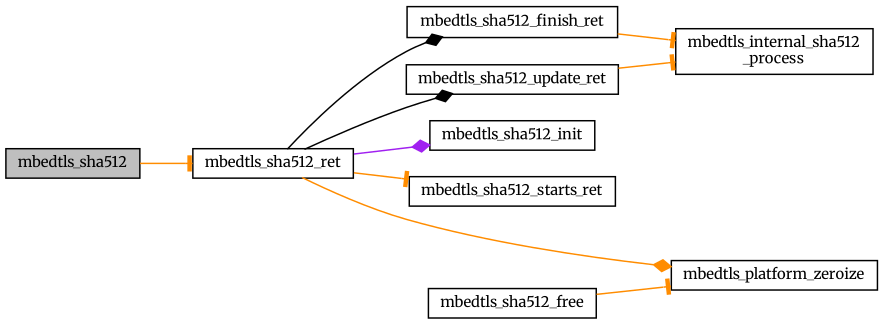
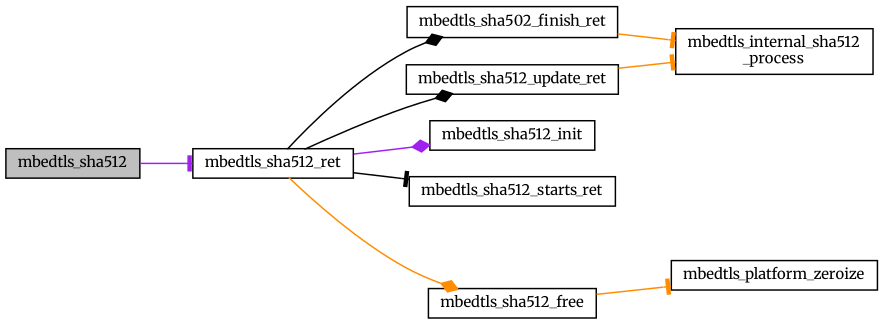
  digraph {
    fontname=Merriweather
    rankdir=LR
    node [color=black fillcolor=white fontname=Merriweather fontsize=10 shape=record style=filled]
    edge [arrowhead=tee color=darkorange fontname=Merriweather fontsize=10 labelfontname=Helvetica labelfontsize=10 style=solid]
    n1 [fillcolor=grey75 fontcolor=black height=0.2 label=mbedtls_sha512 width=0.4]
    n2 [height=0.2 label=mbedtls_sha512_ret width=0.4]
-   n3 [height=0.2 label=mbedtls_sha512_finish_ret width=0.4]
+   n3 [height=0.2 label=mbedtls_sha502_finish_ret width=0.4]
    n4 [height=0.2 label=mbedtls_sha512_free width=0.4]
    n5 [height=0.2 label=mbedtls_sha512_init width=0.4]
    n6 [height=0.2 label=mbedtls_sha512_starts_ret width=0.4]
    n7 [height=0.2 label=mbedtls_sha512_update_ret width=0.4]
    n8 [height=0.2 label="mbedtls_internal_sha512\l_process" width=0.4]
    n9 [height=0.2 label=mbedtls_platform_zeroize width=0.4]
-   n1 -> n2
+   n1 -> n2 [color=purple]
    n2 -> n3 [arrowhead=diamond color=black]
-   n2 -> n9 [arrowhead=diamond]
+   n2 -> n4 [arrowhead=diamond]
    n2 -> n5 [arrowhead=diamond color=purple]
-   n2 -> n6
+   n2 -> n6 [color=black]
    n2 -> n7 [arrowhead=diamond color=black]
    n3 -> n8
    n4 -> n9
    n7 -> n8
  }
